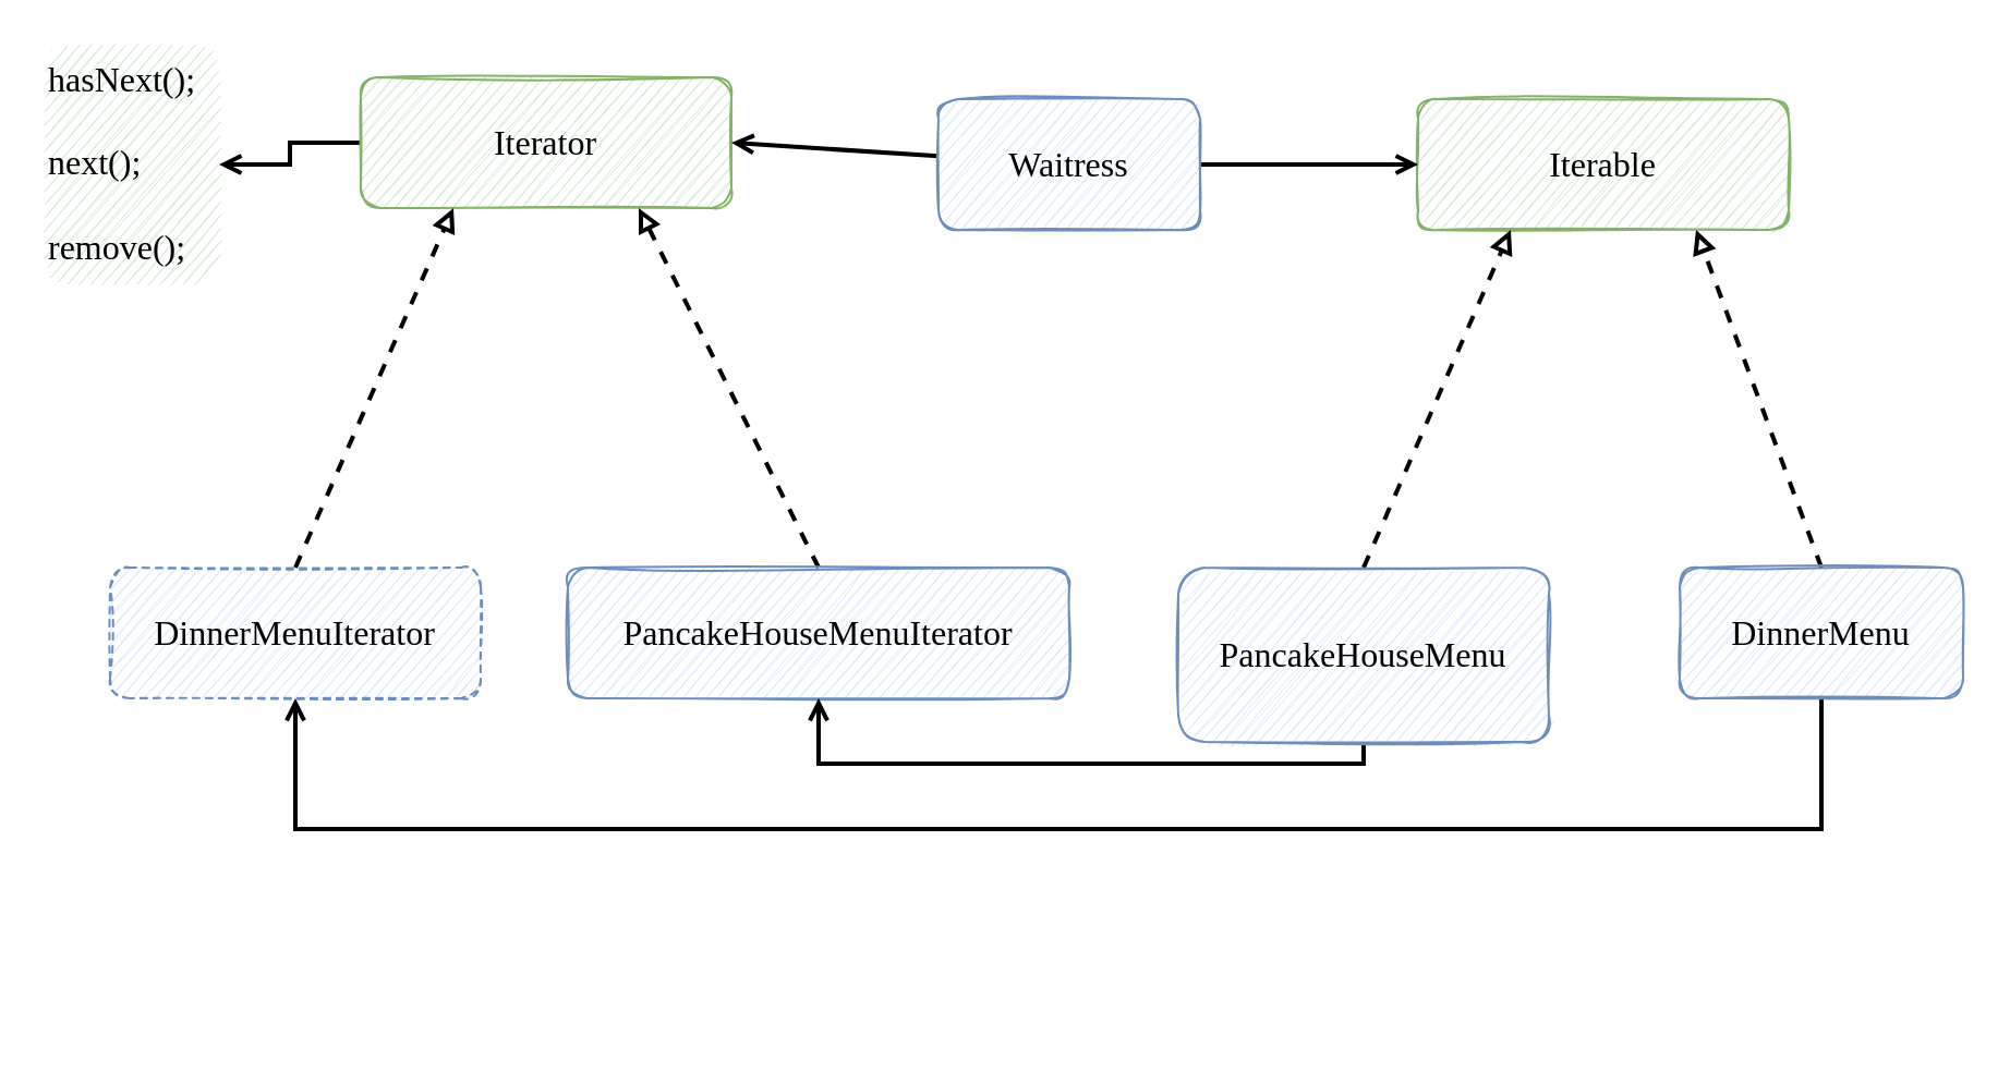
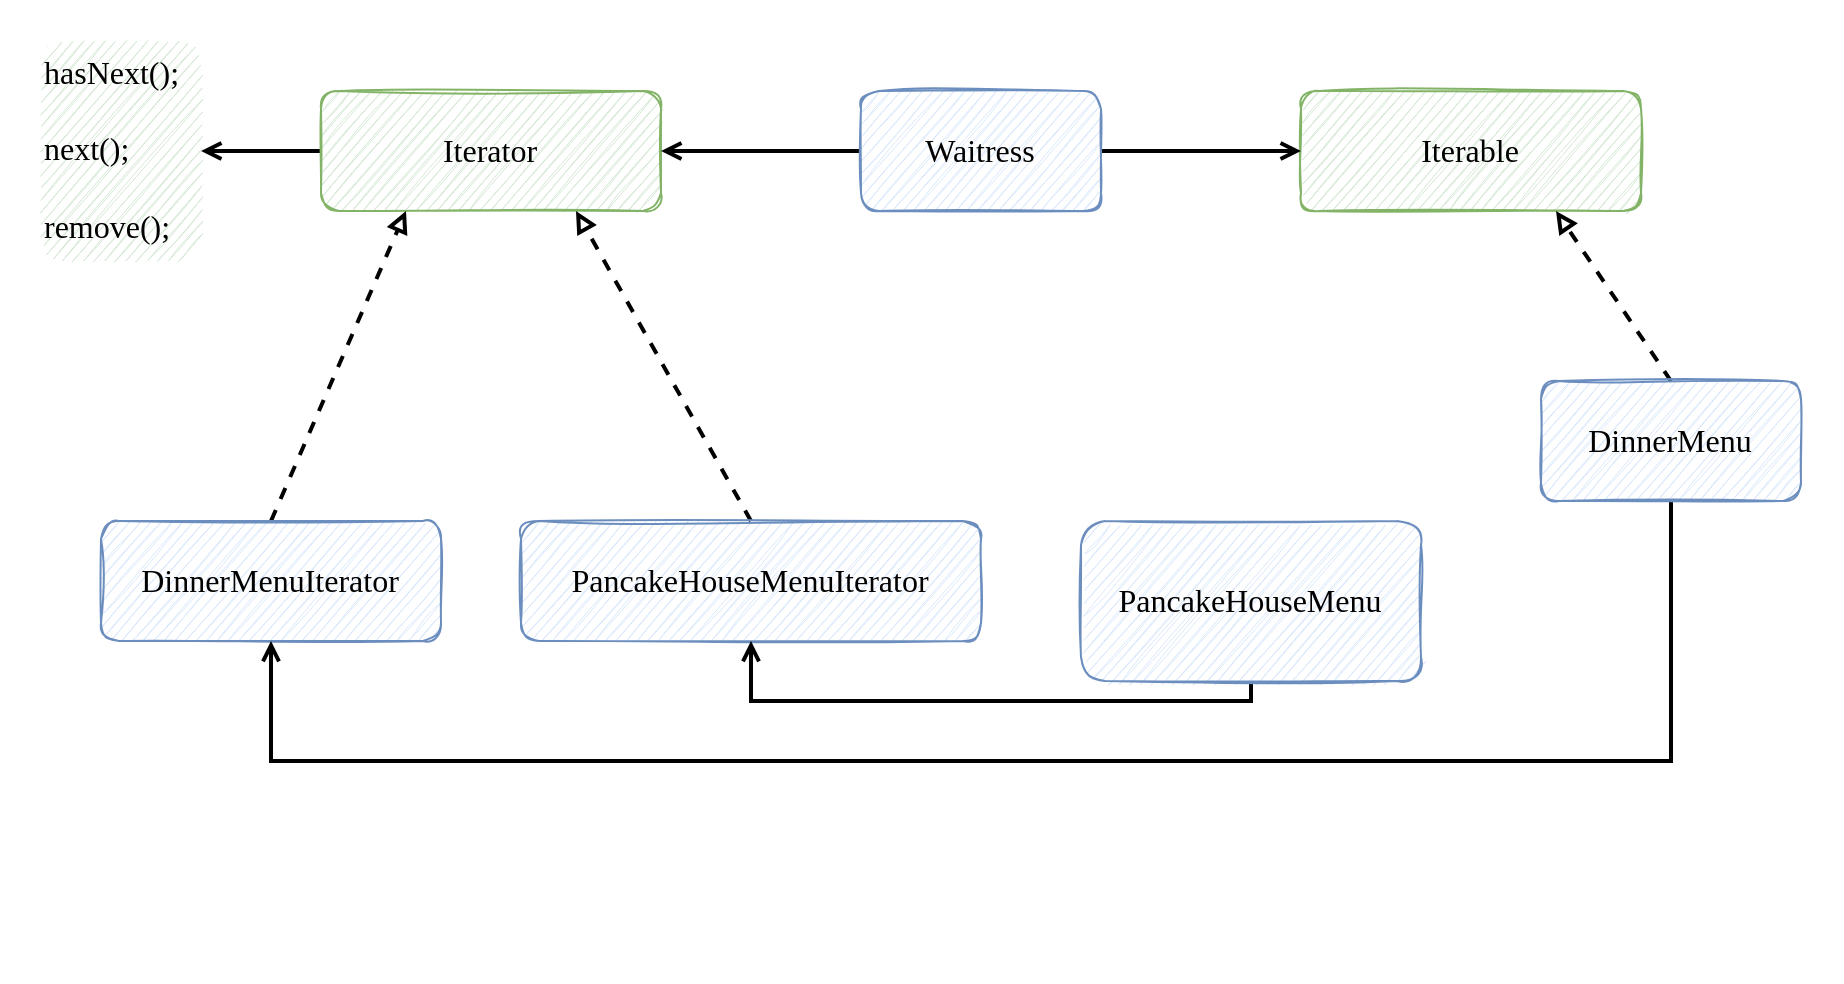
  <mxCell id="0" />
  <mxCell id="1" parent="0" />
  <mxCell id="2" style="edgeStyle=none;rounded=0;sketch=1;orthogonalLoop=1;jettySize=auto;html=1;strokeWidth=2;fontFamily=Comic Sans MS;fontSize=16;" parent="1" edge="1"><mxGeometry relative="1" as="geometry"><mxPoint x="540" y="470" as="sourcePoint" /></mxGeometry></mxCell>
  <mxCell id="3" style="edgeStyle=orthogonalEdgeStyle;rounded=0;orthogonalLoop=1;jettySize=auto;html=1;entryX=1;entryY=0.5;entryDx=0;entryDy=0;strokeWidth=2;fontFamily=Comic Sans MS;fontSize=16;endArrow=open;endFill=0;" edge="1" parent="1" source="4" target="19"><mxGeometry relative="1" as="geometry" /></mxCell>
- <mxCell id="4" value="Iterator" style="rounded=1;whiteSpace=wrap;html=1;sketch=1;fontFamily=Comic Sans MS;fontSize=16;fillColor=#d5e8d4;strokeColor=#82b366;" vertex="1" parent="1"><mxGeometry x="165" y="35" width="170" height="60" as="geometry" /></mxCell>
+ <mxCell id="4" value="Iterator" style="rounded=1;whiteSpace=wrap;html=1;sketch=1;fontFamily=Comic Sans MS;fontSize=16;fillColor=#d5e8d4;strokeColor=#82b366;" vertex="1" parent="1"><mxGeometry x="160" y="45" width="170" height="60" as="geometry" /></mxCell>
  <mxCell id="5" style="edgeStyle=none;rounded=0;orthogonalLoop=1;jettySize=auto;html=1;exitX=0.5;exitY=0;exitDx=0;exitDy=0;entryX=0.75;entryY=1;entryDx=0;entryDy=0;strokeWidth=2;fontFamily=Comic Sans MS;fontSize=16;endArrow=block;endFill=0;dashed=1;" edge="1" parent="1" source="6" target="4"><mxGeometry relative="1" as="geometry" /></mxCell>
  <mxCell id="6" value="PancakeHouseMenuIterator" style="rounded=1;whiteSpace=wrap;html=1;sketch=1;fontFamily=Comic Sans MS;fontSize=16;fillColor=#dae8fc;strokeColor=#6c8ebf;" vertex="1" parent="1"><mxGeometry x="260" y="260" width="230" height="60" as="geometry" /></mxCell>
  <mxCell id="7" style="edgeStyle=none;rounded=0;orthogonalLoop=1;jettySize=auto;html=1;exitX=0.5;exitY=0;exitDx=0;exitDy=0;strokeWidth=2;fontFamily=Comic Sans MS;fontSize=16;endArrow=block;endFill=0;dashed=1;entryX=0.25;entryY=1;entryDx=0;entryDy=0;" edge="1" parent="1" source="8" target="4"><mxGeometry relative="1" as="geometry"><mxPoint x="0" y="110" as="targetPoint" /></mxGeometry></mxCell>
- <mxCell id="8" value="DinnerMenuIterator" style="rounded=1;whiteSpace=wrap;html=1;sketch=1;fontFamily=Comic Sans MS;fontSize=16;fillColor=#dae8fc;strokeColor=#6c8ebf;dashed=1;" vertex="1" parent="1"><mxGeometry x="50" y="260" width="170" height="60" as="geometry" /></mxCell>
+ <mxCell id="8" value="DinnerMenuIterator" style="rounded=1;whiteSpace=wrap;html=1;sketch=1;fontFamily=Comic Sans MS;fontSize=16;fillColor=#dae8fc;strokeColor=#6c8ebf;" vertex="1" parent="1"><mxGeometry x="50" y="260" width="170" height="60" as="geometry" /></mxCell>
  <mxCell id="9" value="Iterable" style="rounded=1;whiteSpace=wrap;html=1;sketch=1;fontFamily=Comic Sans MS;fontSize=16;fillColor=#d5e8d4;strokeColor=#82b366;" vertex="1" parent="1"><mxGeometry x="650" y="45" width="170" height="60" as="geometry" /></mxCell>
- <mxCell id="10" style="edgeStyle=none;rounded=0;orthogonalLoop=1;jettySize=auto;html=1;exitX=0.5;exitY=0;exitDx=0;exitDy=0;entryX=0.25;entryY=1;entryDx=0;entryDy=0;dashed=1;strokeWidth=2;fontFamily=Comic Sans MS;fontSize=16;endArrow=block;endFill=0;" edge="1" parent="1" source="12" target="9"><mxGeometry relative="1" as="geometry" /></mxCell>
  <mxCell id="11" style="edgeStyle=orthogonalEdgeStyle;rounded=0;orthogonalLoop=1;jettySize=auto;html=1;exitX=0.5;exitY=1;exitDx=0;exitDy=0;entryX=0.5;entryY=1;entryDx=0;entryDy=0;strokeWidth=2;fontFamily=Comic Sans MS;fontSize=16;endArrow=open;endFill=0;" edge="1" parent="1" source="12" target="6"><mxGeometry relative="1" as="geometry"><Array as="points"><mxPoint x="625" y="350" /><mxPoint x="375" y="350" /></Array></mxGeometry></mxCell>
  <mxCell id="12" value="PancakeHouseMenu" style="rounded=1;whiteSpace=wrap;html=1;sketch=1;fontFamily=Comic Sans MS;fontSize=16;fillColor=#dae8fc;strokeColor=#6c8ebf;" vertex="1" parent="1"><mxGeometry x="540" y="260" width="170" height="80" as="geometry" /></mxCell>
  <mxCell id="13" style="edgeStyle=none;rounded=0;orthogonalLoop=1;jettySize=auto;html=1;exitX=0.5;exitY=0;exitDx=0;exitDy=0;entryX=0.75;entryY=1;entryDx=0;entryDy=0;dashed=1;strokeWidth=2;fontFamily=Comic Sans MS;fontSize=16;endArrow=block;endFill=0;" edge="1" parent="1" source="15" target="9"><mxGeometry relative="1" as="geometry" /></mxCell>
  <mxCell id="14" style="edgeStyle=orthogonalEdgeStyle;rounded=0;orthogonalLoop=1;jettySize=auto;html=1;exitX=0.5;exitY=1;exitDx=0;exitDy=0;entryX=0.5;entryY=1;entryDx=0;entryDy=0;strokeWidth=2;fontFamily=Comic Sans MS;fontSize=16;endArrow=open;endFill=0;" edge="1" parent="1" source="15" target="8"><mxGeometry relative="1" as="geometry"><Array as="points"><mxPoint x="835" y="380" /><mxPoint x="135" y="380" /></Array></mxGeometry></mxCell>
- <mxCell id="15" value="DinnerMenu" style="rounded=1;whiteSpace=wrap;html=1;sketch=1;fontFamily=Comic Sans MS;fontSize=16;fillColor=#dae8fc;strokeColor=#6c8ebf;" vertex="1" parent="1"><mxGeometry x="770" y="260" width="130" height="60" as="geometry" /></mxCell>
+ <mxCell id="15" value="DinnerMenu" style="rounded=1;whiteSpace=wrap;html=1;sketch=1;fontFamily=Comic Sans MS;fontSize=16;fillColor=#dae8fc;strokeColor=#6c8ebf;" vertex="1" parent="1"><mxGeometry x="770" y="190" width="130" height="60" as="geometry" /></mxCell>
  <mxCell id="16" style="edgeStyle=none;rounded=0;orthogonalLoop=1;jettySize=auto;html=1;strokeWidth=2;fontFamily=Comic Sans MS;fontSize=16;endArrow=open;endFill=0;" edge="1" parent="1" source="18" target="9"><mxGeometry relative="1" as="geometry" /></mxCell>
  <mxCell id="17" style="edgeStyle=none;rounded=0;orthogonalLoop=1;jettySize=auto;html=1;entryX=1;entryY=0.5;entryDx=0;entryDy=0;strokeWidth=2;fontFamily=Comic Sans MS;fontSize=16;endArrow=open;endFill=0;" edge="1" parent="1" source="18" target="4"><mxGeometry relative="1" as="geometry" /></mxCell>
  <mxCell id="18" value="Waitress" style="rounded=1;whiteSpace=wrap;html=1;sketch=1;fontFamily=Comic Sans MS;fontSize=16;fillColor=#dae8fc;strokeColor=#6c8ebf;" vertex="1" parent="1"><mxGeometry x="430" y="45" width="120" height="60" as="geometry" /></mxCell>
  <mxCell id="19" value="hasNext();&lt;br&gt;&lt;br&gt;next();&lt;br&gt;&lt;br&gt;remove();" style="rounded=1;whiteSpace=wrap;html=1;sketch=1;fontFamily=Comic Sans MS;fontSize=16;fillColor=#d5e8d4;strokeColor=none;align=left;verticalAlign=top;" vertex="1" parent="1"><mxGeometry x="20" y="20" width="80" height="110" as="geometry" /></mxCell>
